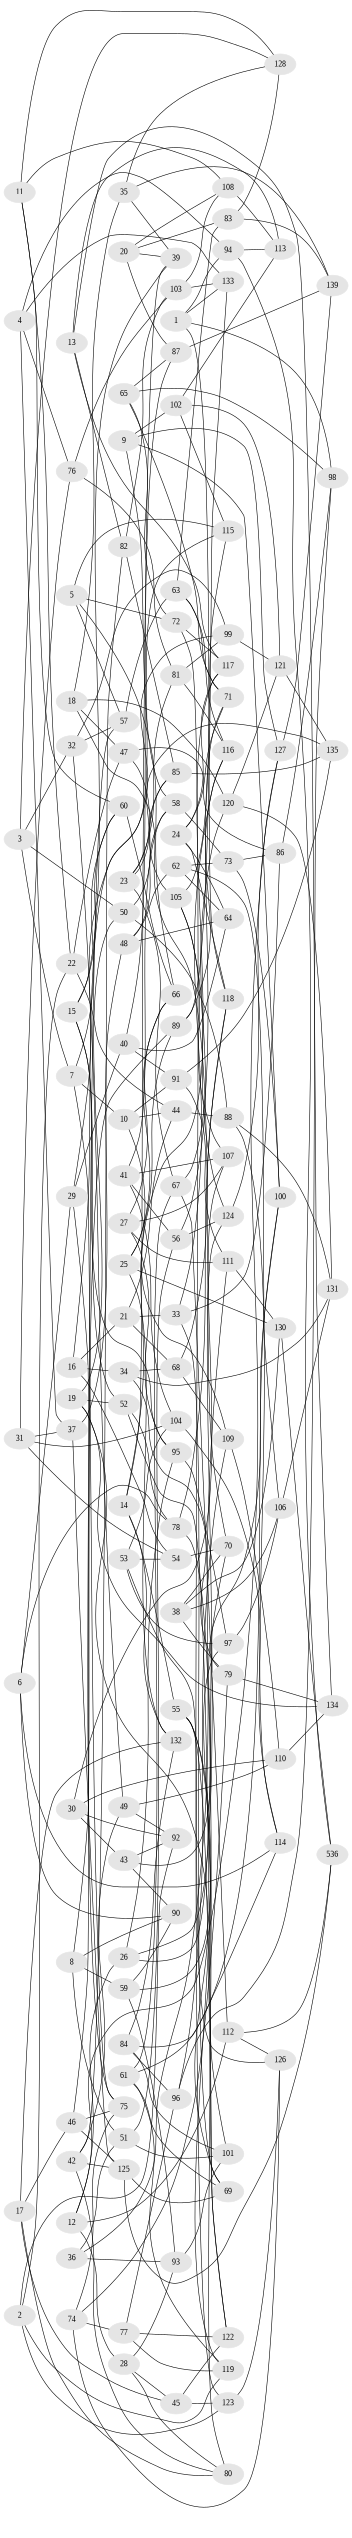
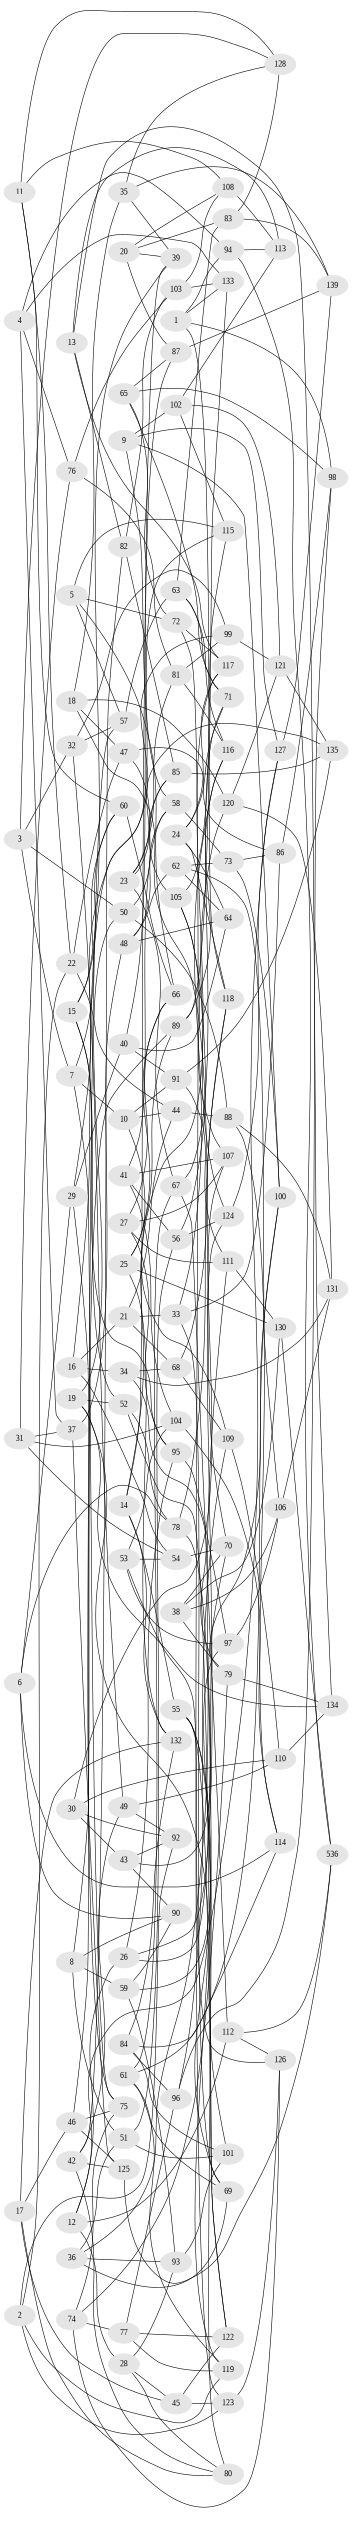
  graph {
    fontname="Liberation Serif"
    rankdir=LR
    node [color=gray90 fontname="Liberation Serif" style=filled]
    edge [fontname="Liberation Serif"]
    1
    94
    98
    118
    133
    113
    n7 [label=536]
    2
    22
    92
    119
    123
    44
    47
    126
    3
    7
    32
    50
    128
    10
    60
    75
    57
    99
    49
    85
    88
    4
    37
    76
    48
    125
    81
    103
    5
    66
    72
    115
    63
    117
    6
    29
    78
    90
    114
    40
    80
    91
    109
    8
    51
    59
    89
    56
    101
    93
    97
    116
    9
    58
    100
    102
    127
    73
    121
    n67 [label=139]
    135
    111
    110
    11
    108
    12
    26
    28
    112
    95
    70
    124
    45
    13
    82
    134
    14
    39
    55
    132
    122
    15
    52
    16
    21
    34
    54
    33
    68
    79
    131
    17
    46
    18
    35
    120
    86
    105
    19
    69
    20
    83
    87
    23
    67
    71
    24
    64
    25
    130
    27
    107
    30
    43
    31
    104
    36
    62
    38
    106
    41
    42
    53
    61
    65
    74
    77
    96
    84
    1 -- 94
    1 -- 98
    1 -- 118
    1 -- 133
    94 -- 113
    94 -- n7
    2 -- 22
    2 -- 92
    2 -- 119
    2 -- 123
    22 -- 44
    22 -- 47
    123 -- 126
    44 -- 88
    47 -- 86
    47 -- 105
    3 -- 7
    3 -- 32
    3 -- 50
    3 -- 128
    7 -- 10
    7 -- 60
    7 -- 75
    32 -- 57
    32 -- 99
    32 -- 49
    50 -- 85
    50 -- 88
    10 -- 44
    10 -- 91
    10 -- 109
    60 -- 66
    57 -- 63
    99 -- 121
    49 -- 92
    49 -- 110
    85 -- 135
    88 -- 114
    88 -- 131
    4 -- 94
    4 -- 133
    4 -- 37
    4 -- 76
    37 -- 48
    37 -- 125
    76 -- 81
    76 -- 103
    48 -- 58
    48 -- 64
    48 -- 62
    125 -- n7
    81 -- 99
    81 -- 116
    103 -- 133
    103 -- 108
    5 -- 57
    5 -- 66
    5 -- 72
    5 -- 115
    72 -- 123
    72 -- 117
    63 -- 116
    63 -- 83
    63 -- 71
    6 -- 29
    6 -- 78
    6 -- 90
    6 -- 114
    29 -- 75
    29 -- 99
    29 -- 40
    78 -- 118
    78 -- 80
    40 -- 91
    40 -- 87
    40 -- 64
    91 -- 135
    91 -- 111
    109 -- 110
    8 -- 90
    8 -- 51
    8 -- 59
    8 -- 89
    51 -- 56
    51 -- 101
    59 -- 90
    59 -- 93
    59 -- 97
    89 -- 133
    89 -- 116
    56 -- 124
    56 -- 120
    93 -- 101
    97 -- 106
    9 -- 58
    9 -- 100
    9 -- 102
    9 -- 127
    58 -- 73
    102 -- 113
    102 -- 115
    102 -- 121
    127 -- n67
    73 -- 100
    73 -- 86
    121 -- 135
    111 -- 130
    110 -- 134
    11 -- 22
    11 -- 128
    11 -- 60
    11 -- 108
    108 -- 113
    12 -- 127
    12 -- 26
    12 -- 28
    12 -- 112
    26 -- 95
    26 -- 70
    26 -- 124
    28 -- 80
    28 -- 93
    28 -- 45
    112 -- n7
    112 -- 126
    95 -- 97
    124 -- 127
    45 -- 123
    45 -- 122
    13 -- 113
    13 -- 117
    13 -- 82
    13 -- 134
    82 -- 85
    82 -- 103
    14 -- 117
    14 -- 39
    14 -- 55
    14 -- 132
    55 -- 119
    55 -- 101
    55 -- 122
    15 -- 60
    15 -- 95
    15 -- 39
    15 -- 52
    52 -- 78
    52 -- 122
    16 -- 115
    16 -- 21
    16 -- 34
    16 -- 54
    21 -- 44
    21 -- 33
    21 -- 68
    34 -- 68
    34 -- 79
    34 -- 131
    54 -- 70
    33 -- 116
    33 -- 86
    33 -- 69
    68 -- 118
    68 -- 109
    79 -- 134
    17 -- 80
    17 -- 45
    17 -- 132
    17 -- 46
    46 -- 75
    46 -- 57
    46 -- 125
    18 -- 47
    18 -- 70
    18 -- 35
    18 -- 120
    35 -- 128
    35 -- n67
    35 -- 39
    120 -- 121
    120 -- 131
    86 -- 98
    105 -- 115
    105 -- 124
    105 -- 107
    19 -- 50
    19 -- 134
    19 -- 52
    19 -- 69
    20 -- 108
    20 -- 39
    20 -- 83
    20 -- 87
    83 -- 128
    83 -- n67
    87 -- n67
    23 -- 85
    23 -- 81
    23 -- 135
    23 -- 67
    67 -- 112
    67 -- 71
    24 -- 118
    24 -- 117
    24 -- 71
    24 -- 64
    25 -- 66
    25 -- 89
    25 -- 132
    25 -- 130
    130 -- n7
    27 -- 66
    27 -- 111
    27 -- 95
    27 -- 107
    30 -- 92
    30 -- 110
    30 -- 107
    30 -- 43
    43 -- 92
    43 -- 90
    43 -- 100
    31 -- 37
    31 -- 76
    31 -- 54
    31 -- 104
    104 -- 114
    36 -- 51
    36 -- 93
    36 -- 111
-   125 -- 69
+   36 -- 69
    62 -- 73
    62 -- 64
    62 -- 106
    38 -- 70
    38 -- 79
    38 -- 130
    38 -- 106
    106 -- 131
    41 -- 56
    41 -- 58
    41 -- 107
    41 -- 104
    42 -- 49
    42 -- 125
    42 -- 80
    42 -- 82
    53 -- 126
    53 -- 97
    53 -- 54
    53 -- 104
    61 -- 119
    61 -- 100
    61 -- 69
    61 -- 67
    65 -- 98
    65 -- 72
    65 -- 87
    65 -- 71
    74 -- 126
    74 -- 75
    74 -- 79
    74 -- 77
    77 -- 119
    77 -- 122
    77 -- 96
    96 -- 98
    96 -- 109
    84 -- 114
    84 -- 101
    84 -- 132
    84 -- 96
  }
